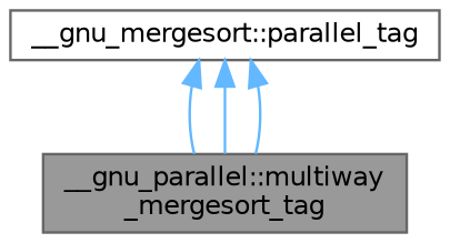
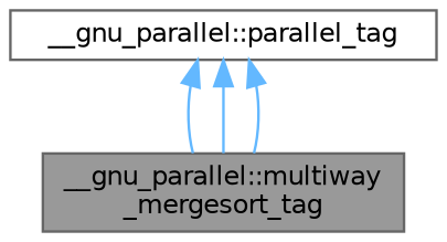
  digraph {
    node [color=gray40 fontname=Helvetica fontsize=10 shape=box style=filled]
    edge [color=steelblue1 dir=back fontname=Helvetica fontsize=10 labelfontname=Helvetica labelfontsize=10 style=solid]
    n1 [fillcolor=grey60 fontcolor=black height=0.2 label="__gnu_parallel::multiway\l_mergesort_tag" width=0.4]
-   n2 [fillcolor=white height=0.2 label="__gnu_mergesort::parallel_tag" width=0.4]
+   n2 [fillcolor=white height=0.2 label="__gnu_parallel::parallel_tag" width=0.4]
    n2 -> n1
    n2 -> n1
    n2 -> n1
  }
